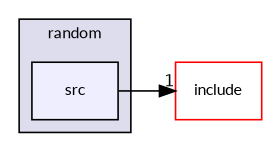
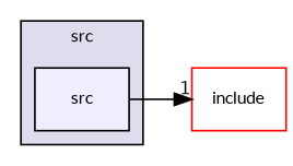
  digraph {
    compound=true
    rankdir=LR
    fontname=Lato
    node [fontname=Lato fontsize=10 shape=box style=filled]
    n1 [fillcolor="#eeeeff" label=src pencolor=black]
    n2 [color=red fillcolor=white label=include]
    subgraph cluster_1 {
      bgcolor="#ddddee"
      fontsize=10
-     label=random
+     label=src
      pencolor=black
      n1
    }
    n1 -> n2 [headlabel=1 labeldistance=1.5 labelfontname=Helvetica labelfontsize=10 fontname=Lato]
  }
